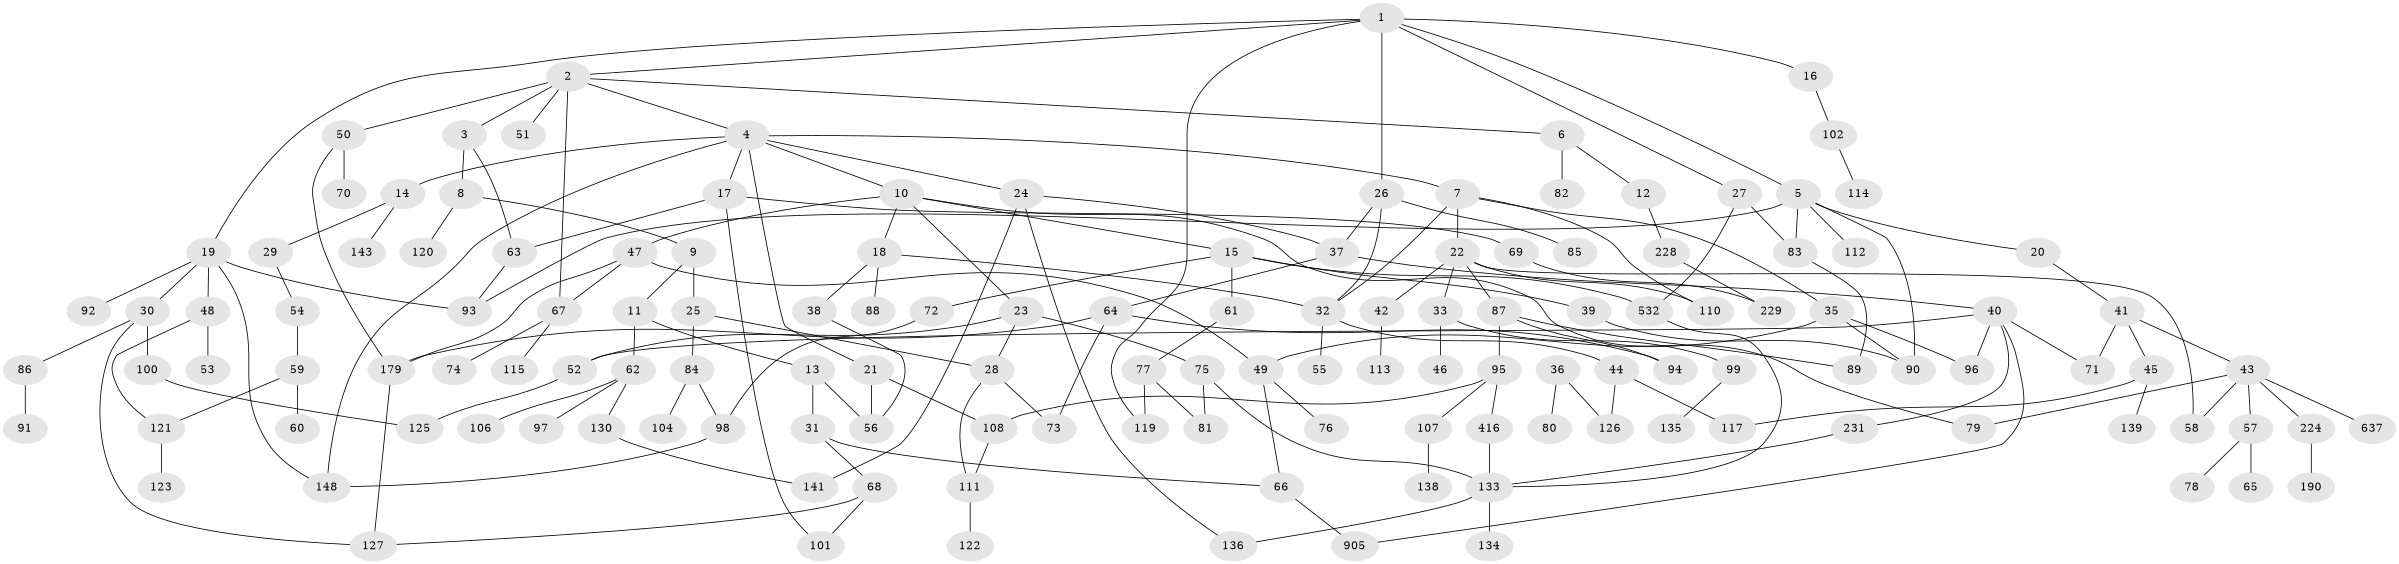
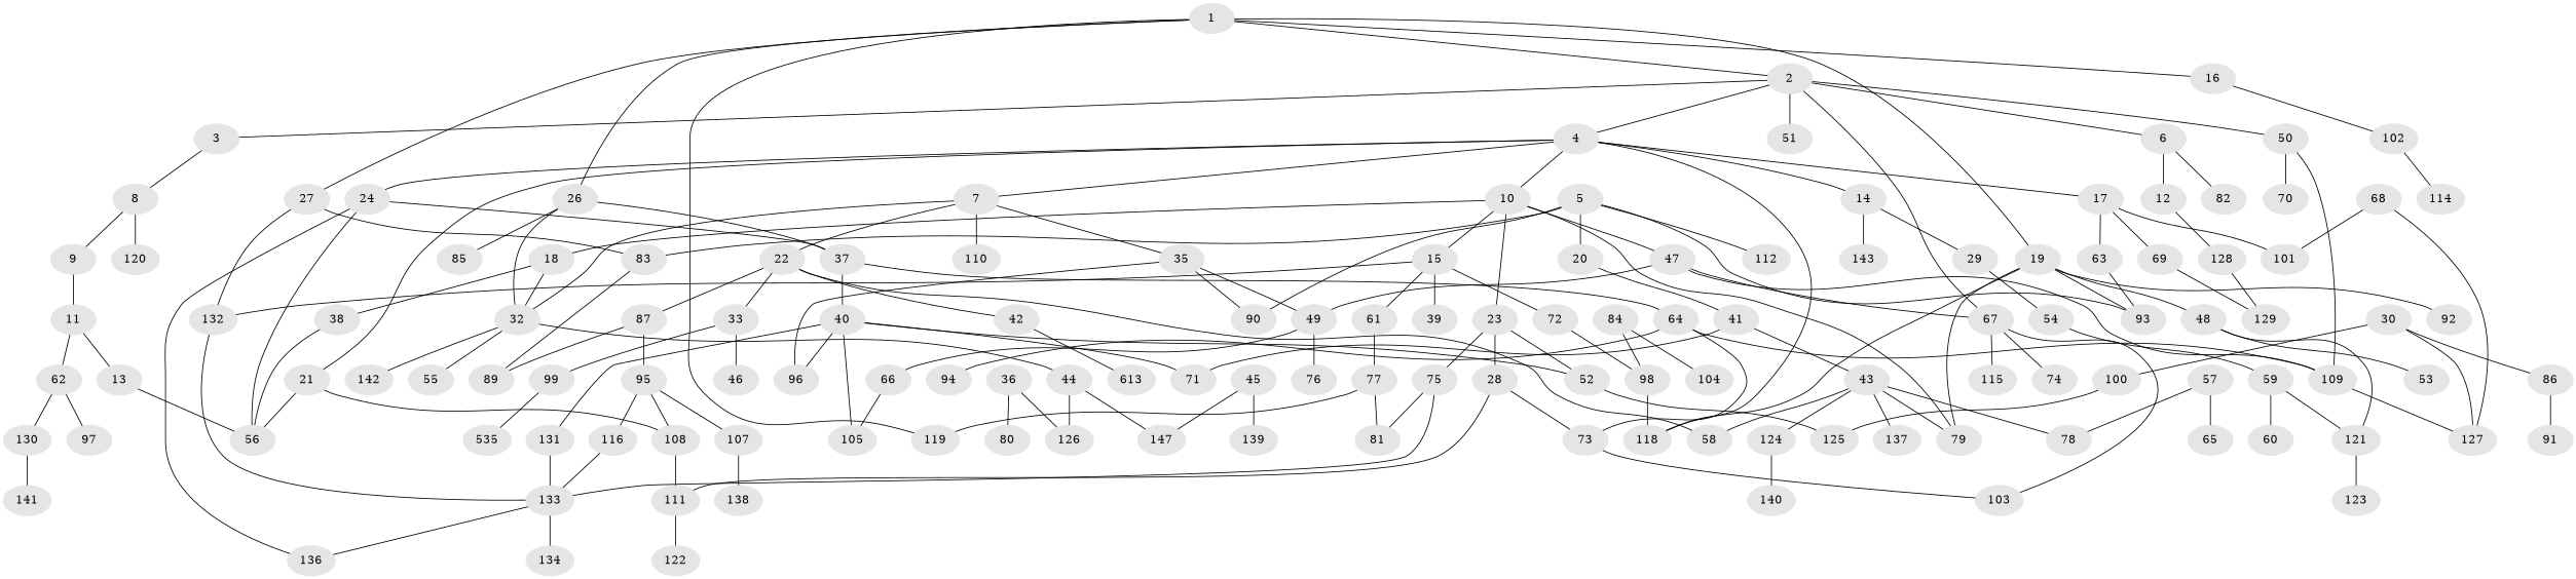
  graph {
    node [color=gray90 style=filled]
    1
    2
    5
    16
    19
    26
    27
    119
    3
    4
    6
    50
    67
    51
    20
    83
    90
    93
    112
    102
-   118 [label=148]
+   118
    30
    48
    92
    32
    37
    85
-   132 [label=532]
+   132
    8
    63
    7
    10
    14
    17
    21
    24
    12
    82
-   109 [label=179]
+   109
    70
    74
+   103
    115
    9
    120
    22
    35
    110
    15
    18
    23
    47
    79
    29
    143
    69
    101
    56
    108
    136
    141
    41
    89
-   128 [label=228]
+   128
    33
    42
    58
    87
    44
    55
+   142
    46
    99
    49
    96
    11
-   25
    13
    62
    28
    84
    39
    61
    72
    38
-   88
    52
    75
-   31
    97
-   106
    130
-   129 [label=229]
+   129
    66
    68
    54
    77
    98
    133
    114
    86
    100
    127
    53
    121
    71
    43
    45
    111
-   113
+   113 [label=613]
    94
    95
    73
    125
    81
    40
    64
    104
    122
    59
    91
-   105 [label=905]
+   105
    126
-   117
-   135
+   117 [label=147]
+   135 [label=535]
    36
    80
    76
-   131 [label=231]
+   131
    57
-   124 [label=224]
-   137 [label=637]
+   124
+   137
    139
    65
    78
-   140 [label=190]
+   140
    123
    60
    134
    107
-   116 [label=416]
+   116
    138
    1 -- 2
-   1 -- 5
    1 -- 16
    1 -- 19
    1 -- 26
    1 -- 27
    1 -- 119
    2 -- 3
    2 -- 4
    2 -- 6
    2 -- 50
    2 -- 67
    2 -- 51
    5 -- 20
    5 -- 83
    5 -- 90
    5 -- 93
    5 -- 112
    16 -- 102
    19 -- 93
    19 -- 118
-   19 -- 30
+   19 -- 79
    19 -- 48
    19 -- 92
    26 -- 32
    26 -- 37
    26 -- 85
    27 -- 83
    27 -- 132
    3 -- 8
-   3 -- 63
    4 -- 118
    4 -- 7
    4 -- 10
    4 -- 14
    4 -- 17
    4 -- 21
    4 -- 24
    6 -- 12
    6 -- 82
    50 -- 109
    50 -- 70
    67 -- 74
+   67 -- 103
    67 -- 115
    20 -- 41
    83 -- 89
    102 -- 114
    30 -- 86
    30 -- 100
    30 -- 127
    48 -- 53
    48 -- 121
    32 -- 44
    32 -- 55
+   32 -- 142
    37 -- 40
    37 -- 64
    132 -- 133
    8 -- 9
    8 -- 120
    63 -- 93
    7 -- 32
    7 -- 22
    7 -- 35
    7 -- 110
    10 -- 15
    10 -- 18
    10 -- 23
    10 -- 47
    10 -- 79
    14 -- 29
    14 -- 143
    17 -- 63
    17 -- 69
    17 -- 101
    21 -- 56
    21 -- 108
    24 -- 37
    24 -- 136
-   24 -- 141
+   24 -- 56
    12 -- 128
    109 -- 127
    9 -- 11
-   9 -- 25
-   22 -- 110
    22 -- 33
    22 -- 42
    22 -- 58
    22 -- 87
    35 -- 90
    35 -- 49
    35 -- 96
    15 -- 132
    15 -- 39
    15 -- 61
    15 -- 72
    18 -- 32
    18 -- 38
-   18 -- 88
    23 -- 28
    23 -- 52
    23 -- 75
    47 -- 67
    47 -- 109
    47 -- 49
    29 -- 54
    69 -- 129
    108 -- 111
    41 -- 71
    41 -- 43
-   41 -- 45
    128 -- 129
    33 -- 46
    33 -- 99
    42 -- 113
    87 -- 89
-   87 -- 94
    87 -- 95
    44 -- 126
    44 -- 117
    99 -- 135
    49 -- 66
    49 -- 76
    11 -- 13
    11 -- 62
-   25 -- 28
-   25 -- 84
    13 -- 56
-   13 -- 31
    62 -- 97
-   62 -- 106
    62 -- 130
    28 -- 111
    28 -- 73
    84 -- 98
    84 -- 104
-   39 -- 90
    61 -- 77
    72 -- 98
    38 -- 56
    52 -- 125
    75 -- 133
    75 -- 81
-   31 -- 66
-   31 -- 68
    130 -- 141
    66 -- 105
    68 -- 101
    68 -- 127
    54 -- 59
    77 -- 119
    77 -- 81
    98 -- 118
    133 -- 136
    133 -- 134
    86 -- 91
    100 -- 125
    121 -- 123
    43 -- 79
    43 -- 58
-   43 -- 57
+   43 -- 78
    43 -- 124
    43 -- 137
    45 -- 117
    45 -- 139
    111 -- 122
    95 -- 108
    95 -- 107
    95 -- 116
+   73 -- 103
    40 -- 96
    40 -- 52
    40 -- 71
    40 -- 105
    40 -- 131
    64 -- 109
    64 -- 94
    64 -- 73
    59 -- 121
    59 -- 60
    36 -- 126
    36 -- 80
    131 -- 133
    57 -- 65
    57 -- 78
    124 -- 140
    107 -- 138
    116 -- 133
  }
